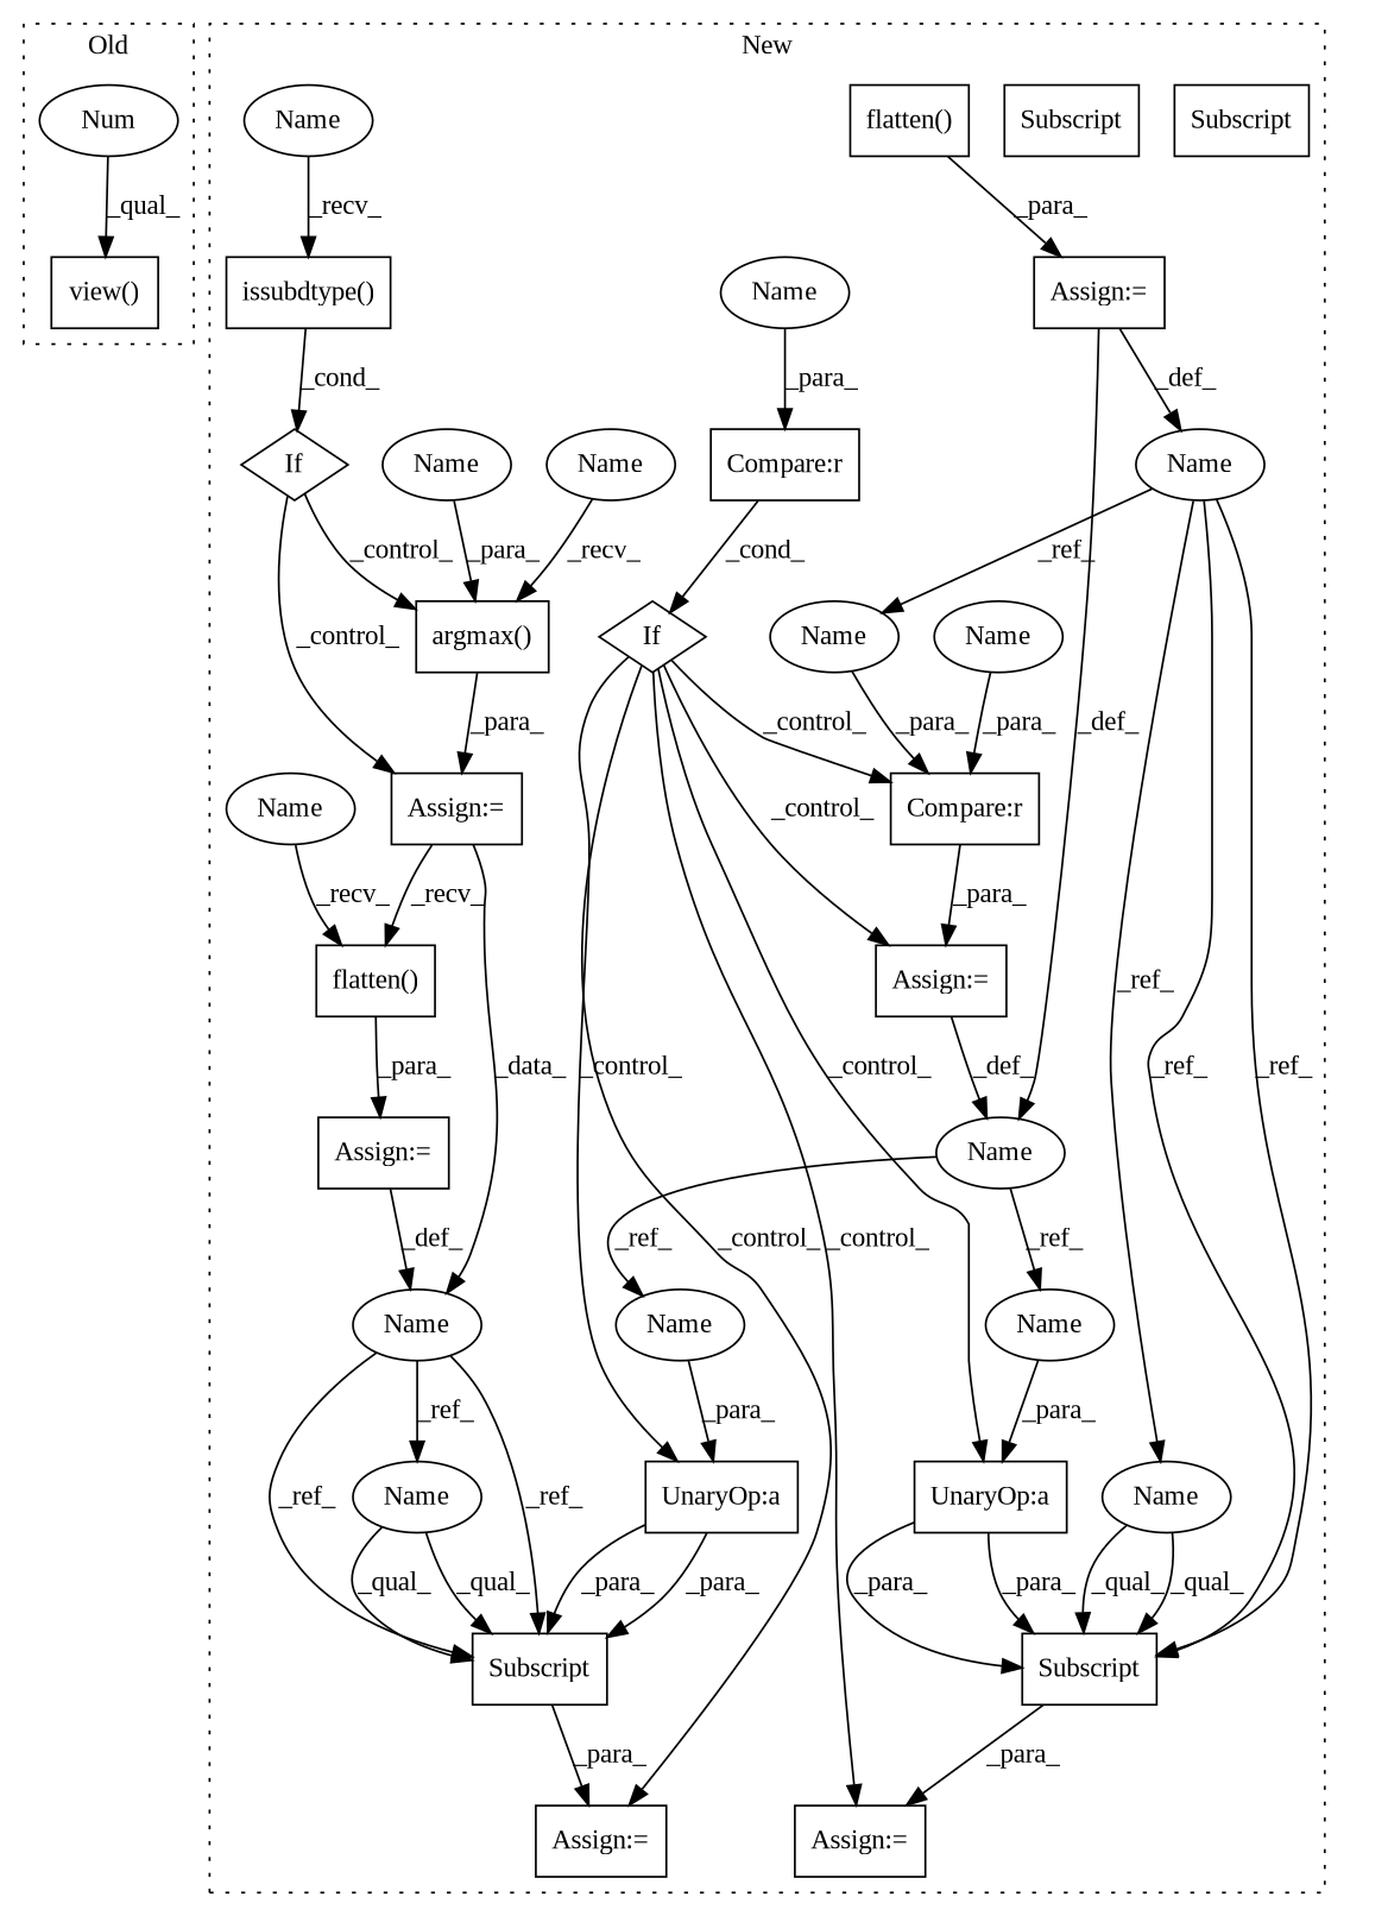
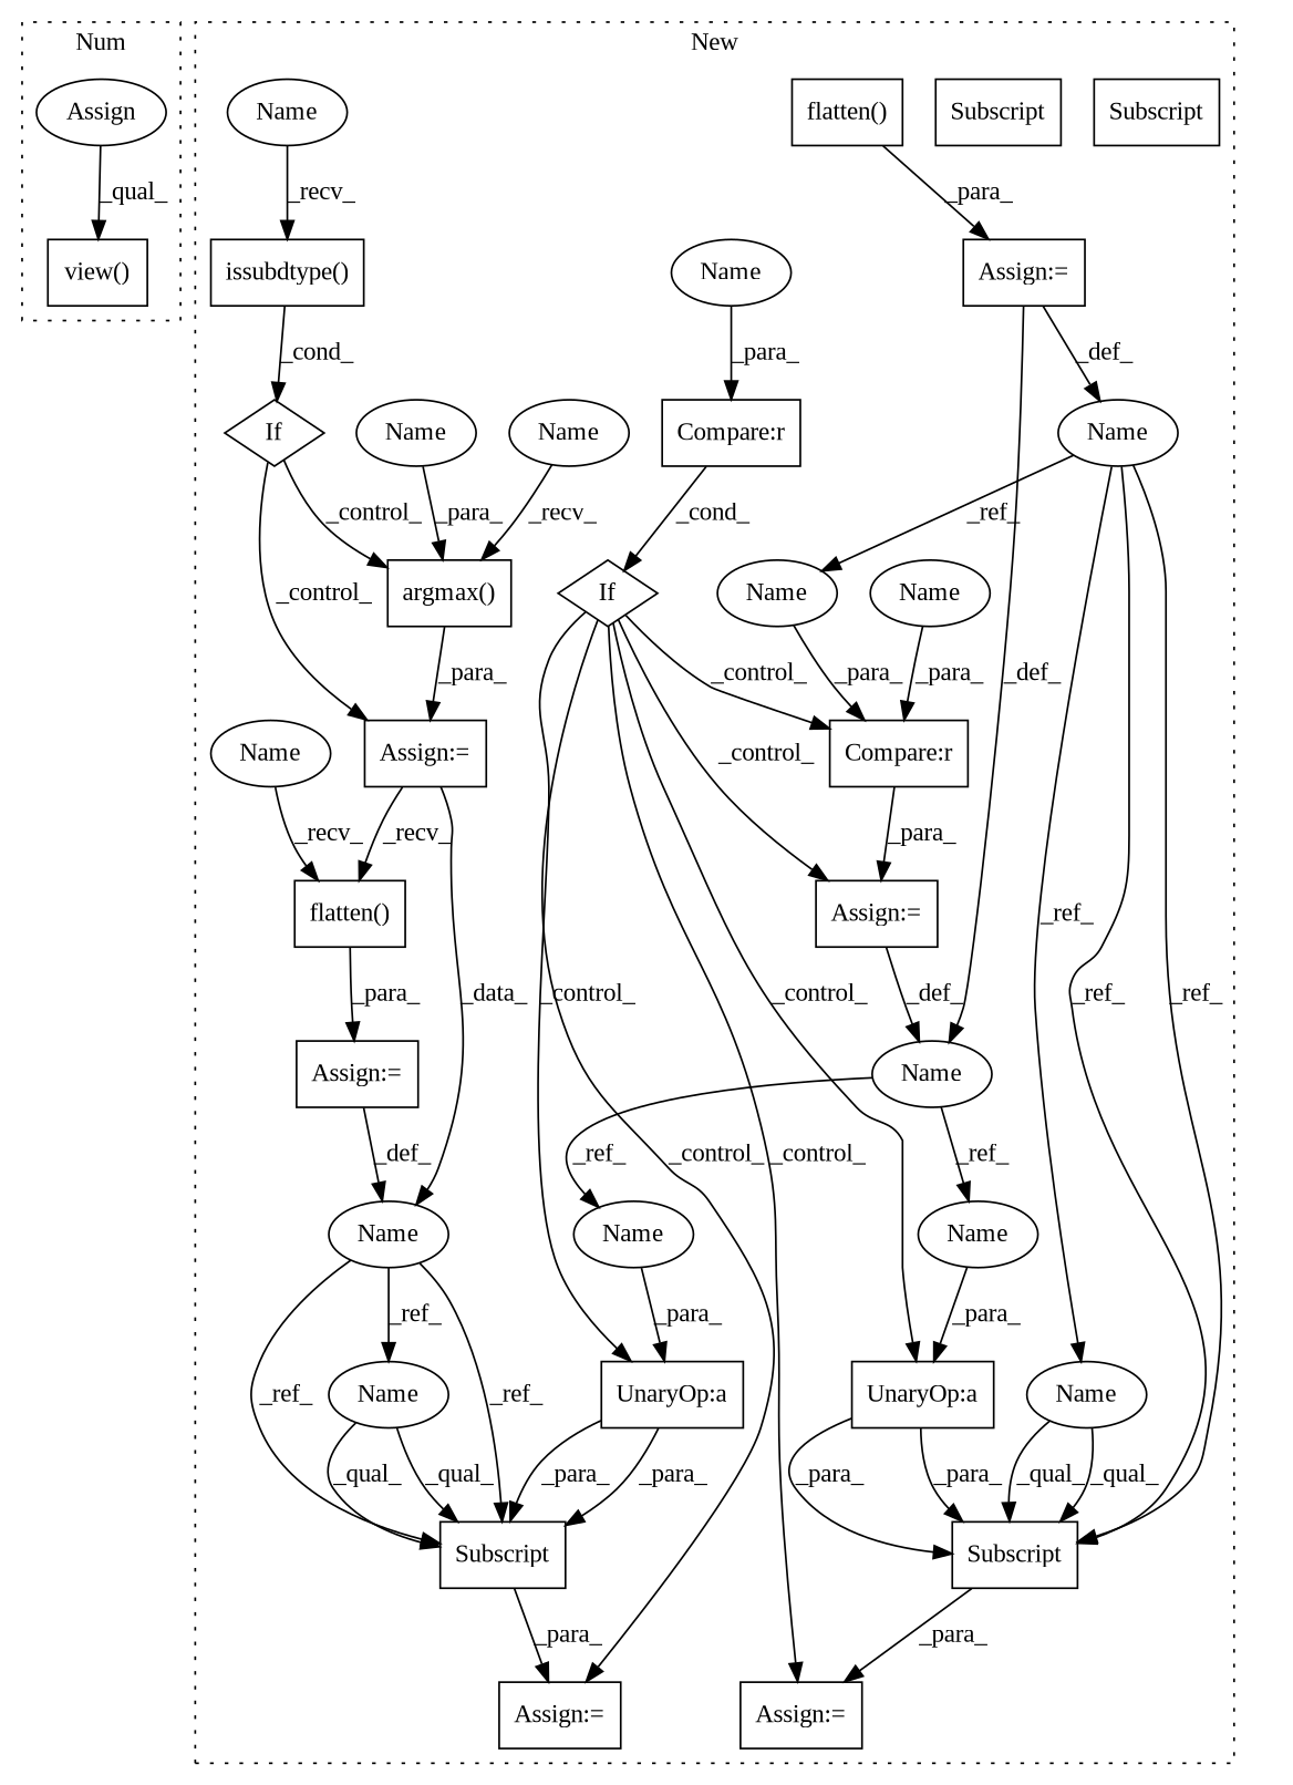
  digraph {
    fontname="Liberation Serif"
    node [a=87 fontname="Liberation Serif" l=3 s=5296 shape=box]
    edge [fontname="Liberation Serif"]
    n1 [a=75 l="11,1" label="view()" s="2765,2778"]
-   n2 [a=76 l=2 label=Num s=2776 shape=ellipse]
+   n2 [a=76 l=2 label=Assign s=2776 shape=ellipse]
    n3 [a=96 label=If s=5293 shape=diamond]
    n4 [a=68 label="Assign:=" s=5333]
    n5 [a=40 l=24 label="Compare:r"]
    n6 [a=68 label="Assign:=" s=5373]
    n7 [a=68 label="Assign:=" s=5402]
    n8 [a=68 label="Assign:=" s=5268]
    n9 [a=68 label="Assign:=" s=5202]
    n10 [a=96 label=If s=5145 shape=diamond]
    n11 [l=6 label=Name s=5262 shape=ellipse]
    n12 [a=63 l="12,0" label=Subscript s="5376,0"]
    n13 [l=5 label=Name s=5234 shape=ellipse]
    n14 [a=63 l="11,0" label=Subscript s="5405,0"]
    n15 [a=61 l=4 label="UnaryOp:a" s=5383]
    n16 [a=61 l=4 label="UnaryOp:a" s=5411]
    n17 [a=40 l=22 label="Compare:r" s=5336]
    n18 [a=75 l=16 label="flatten()" s=5271]
    n19 [a=75 l="14,1" label="issubdtype()" s="5148,5186"]
    n20 [a=75 l="10,9" label="argmax()" s="5205,5220"]
    n21 [a=75 l=15 label="flatten()" s=5242]
    n22 [label=Name s=5330 shape=ellipse]
    n23 [a=68 label="Assign:=" s=5239]
    n24 [label=Name s=5384 shape=ellipse]
    n25 [label=Name s=5412 shape=ellipse]
    n26 [l=2 label=Name s=5205 shape=ellipse]
    n27 [l=2 label=Name s=5148 shape=ellipse]
    n28 [a=63 l="11,0" label=Subscript s="5405,0"]
    n29 [l=5 label=Name s=5405 shape=ellipse]
    n30 [l=12 label=Name s=5346 shape=ellipse]
    n31 [l=12 label=Name shape=ellipse]
    n32 [l=6 label=Name s=5376 shape=ellipse]
    n33 [l=6 label=Name s=5336 shape=ellipse]
    n34 [a=63 l="12,0" label=Subscript s="5376,0"]
    n35 [l=5 label=Name s=5215 shape=ellipse]
    n36 [l=5 label=Name s=5242 shape=ellipse]
    subgraph cluster_1 {
-     label=Old
+     label=Num
      style=dotted
      n1
      n2
    }
    subgraph cluster_2 {
      label=New
      style=dotted
      n3
      n4
      n5
      n6
      n7
      n8
      n9
      n10
      n11
      n12
      n13
      n14
      n15
      n16
      n17
      n18
      n19
      n20
      n21
      n22
      n23
      n24
      n25
      n26
      n27
      n28
      n29
      n30
      n31
      n32
      n33
      n34
      n35
      n36
    }
    n2 -> n1 [label=_qual_]
    n3 -> n4 [label=_control_]
    n3 -> n6 [label=_control_]
    n3 -> n7 [label=_control_]
    n3 -> n15 [label=_control_]
    n3 -> n16 [label=_control_]
    n3 -> n17 [label=_control_]
    n4 -> n22 [label=_def_]
    n5 -> n3 [label=_cond_]
    n8 -> n11 [label=_def_]
    n8 -> n22 [label=_def_]
    n9 -> n13 [label=_data_]
    n9 -> n21 [label=_recv_]
    n10 -> n9 [label=_control_]
    n10 -> n20 [label=_control_]
    n11 -> n32 [label=_ref_]
    n11 -> n33 [label=_ref_]
    n11 -> n34 [label=_ref_]
    n11 -> n34 [label=_ref_]
    n13 -> n28 [label=_ref_]
    n13 -> n28 [label=_ref_]
    n13 -> n29 [label=_ref_]
    n15 -> n34 [label=_para_]
    n15 -> n34 [label=_para_]
    n16 -> n28 [label=_para_]
    n16 -> n28 [label=_para_]
    n17 -> n4 [label=_para_]
    n18 -> n8 [label=_para_]
    n19 -> n10 [label=_cond_]
    n20 -> n9 [label=_para_]
    n21 -> n23 [label=_para_]
    n22 -> n24 [label=_ref_]
    n22 -> n25 [label=_ref_]
    n23 -> n13 [label=_def_]
    n24 -> n15 [label=_para_]
    n25 -> n16 [label=_para_]
    n26 -> n20 [label=_recv_]
    n27 -> n19 [label=_recv_]
    n28 -> n7 [label=_para_]
    n29 -> n28 [label=_qual_]
    n29 -> n28 [label=_qual_]
    n30 -> n17 [label=_para_]
    n31 -> n5 [label=_para_]
    n32 -> n34 [label=_qual_]
    n32 -> n34 [label=_qual_]
    n33 -> n17 [label=_para_]
    n34 -> n6 [label=_para_]
    n35 -> n20 [label=_para_]
    n36 -> n21 [label=_recv_]
  }
